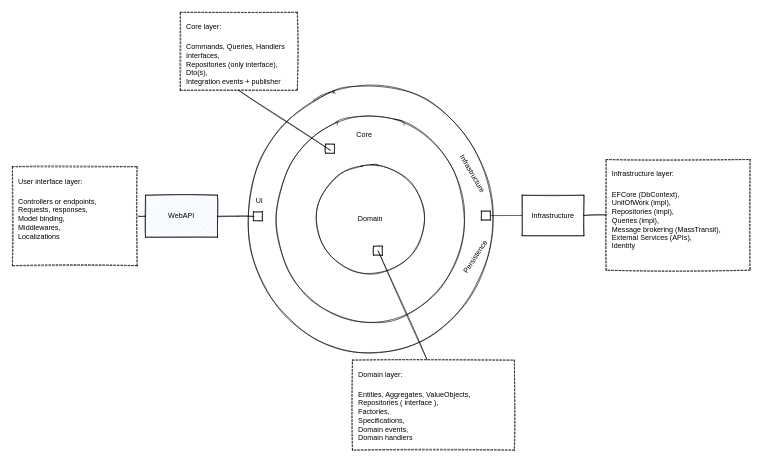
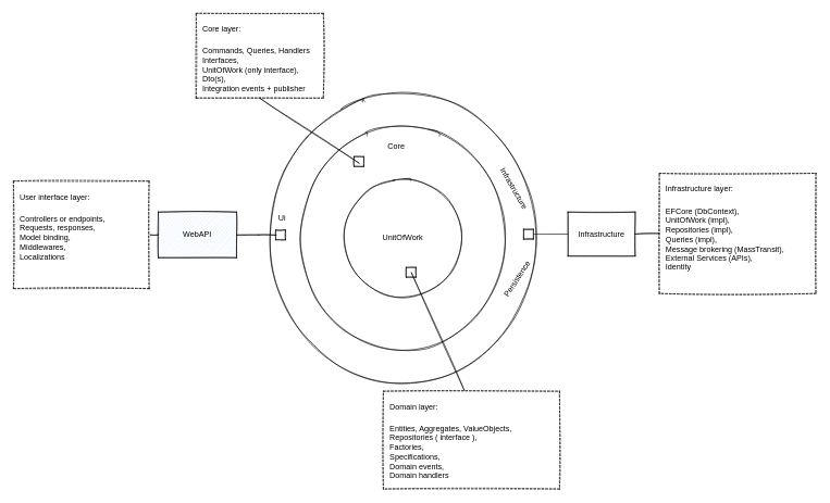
  <mxCell id="0" />
  <mxCell id="1" parent="0" />
  <mxCell id="2" value="" style="ellipse;whiteSpace=wrap;html=1;aspect=fixed;sketch=1;" parent="1" vertex="1"><mxGeometry x="402" y="150" width="430" height="430" as="geometry" /></mxCell>
  <mxCell id="3" value="" style="ellipse;whiteSpace=wrap;html=1;aspect=fixed;sketch=1;" parent="1" vertex="1"><mxGeometry x="452" y="200" width="330" height="330" as="geometry" /></mxCell>
- <mxCell id="4" value="Domain" style="ellipse;whiteSpace=wrap;html=1;aspect=fixed;sketch=1;" parent="1" vertex="1"><mxGeometry x="522" y="270" width="190" height="190" as="geometry" /></mxCell>
+ <mxCell id="4" value="UnitOfWork" style="ellipse;whiteSpace=wrap;html=1;aspect=fixed;sketch=1;" parent="1" vertex="1"><mxGeometry x="522" y="270" width="190" height="190" as="geometry" /></mxCell>
  <mxCell id="5" value="Core" style="text;html=1;strokeColor=none;fillColor=none;align=center;verticalAlign=middle;whiteSpace=wrap;rounded=0;sketch=1;" parent="1" vertex="1"><mxGeometry x="577" y="210" width="60" height="30" as="geometry" /></mxCell>
  <mxCell id="6" style="edgeStyle=orthogonalEdgeStyle;rounded=0;sketch=1;orthogonalLoop=1;jettySize=auto;html=1;fontSize=12;endArrow=none;endFill=0;" parent="1" source="7" edge="1"><mxGeometry relative="1" as="geometry"><mxPoint x="430" y="360" as="targetPoint" /></mxGeometry></mxCell>
  <mxCell id="7" value="WebAPI" style="rounded=0;whiteSpace=wrap;html=1;sketch=1;fillColor=#dae8fc;" parent="1" vertex="1"><mxGeometry x="242" y="325" width="120" height="70" as="geometry" /></mxCell>
  <mxCell id="8" value="Infrastructure" style="rounded=0;whiteSpace=wrap;html=1;sketch=1;" parent="1" vertex="1"><mxGeometry x="870" y="325" width="103" height="67.5" as="geometry" /></mxCell>
  <mxCell id="9" value="Ui" style="text;html=1;strokeColor=none;fillColor=none;align=center;verticalAlign=middle;whiteSpace=wrap;rounded=0;sketch=1;" parent="1" vertex="1"><mxGeometry x="402" y="320" width="60" height="30" as="geometry" /></mxCell>
  <mxCell id="10" value="Infrastructure" style="text;html=1;strokeColor=none;fillColor=none;align=center;verticalAlign=middle;whiteSpace=wrap;rounded=0;sketch=1;rotation=60;" parent="1" vertex="1"><mxGeometry x="757" y="274.25" width="60" height="30" as="geometry" /></mxCell>
  <mxCell id="11" value="" style="rounded=0;whiteSpace=wrap;html=1;sketch=1;" parent="1" vertex="1"><mxGeometry x="422" y="352.5" width="15" height="15" as="geometry" /></mxCell>
  <mxCell id="12" value="" style="whiteSpace=wrap;html=1;aspect=fixed;sketch=1;" parent="1" vertex="1"><mxGeometry x="802" y="351.5" width="15" height="15" as="geometry" /></mxCell>
  <mxCell id="13" value="&lt;h1 style=&quot;&quot;&gt;&lt;font style=&quot;font-size: 12px; font-weight: normal;&quot;&gt;User interface layer:&lt;/font&gt;&lt;/h1&gt;&lt;p style=&quot;&quot;&gt;Controllers or endpoints,&lt;br&gt;Requests, responses,&lt;br&gt;Model binding,&lt;br&gt;Middlewares,&lt;br&gt;&lt;span style=&quot;background-color: initial;&quot;&gt;Localizations&lt;/span&gt;&lt;/p&gt;&lt;p style=&quot;&quot;&gt;&lt;br&gt;&lt;/p&gt;" style="text;html=1;strokeColor=default;fillColor=none;spacing=5;spacingTop=-20;whiteSpace=wrap;overflow=hidden;rounded=0;sketch=1;fontSize=12;dashed=1;spacingLeft=5;" parent="1" vertex="1"><mxGeometry x="20" y="277.5" width="208" height="165" as="geometry" /></mxCell>
  <mxCell id="14" value="&lt;h1 style=&quot;&quot;&gt;&lt;font style=&quot;font-weight: normal; font-size: 12px;&quot;&gt;Domain layer:&lt;/font&gt;&lt;/h1&gt;&lt;p style=&quot;&quot;&gt;Entities, Aggregates, ValueObjects, &lt;br&gt;Repositories ( interface ),&lt;br&gt;Factories, &lt;br&gt;Specifications,&amp;nbsp;&lt;br&gt;Domain events,&lt;br&gt;Domain handlers&lt;/p&gt;" style="text;html=1;strokeColor=default;fillColor=none;spacing=5;spacingTop=-20;whiteSpace=wrap;overflow=hidden;rounded=0;sketch=1;fontSize=12;dashed=1;spacingLeft=5;" parent="1" vertex="1"><mxGeometry x="587" y="600" width="270" height="150" as="geometry" /></mxCell>
  <mxCell id="15" value="" style="whiteSpace=wrap;html=1;aspect=fixed;sketch=1;fontSize=12;" parent="1" vertex="1"><mxGeometry x="622" y="410" width="15" height="15" as="geometry" /></mxCell>
  <mxCell id="16" value="" style="endArrow=none;html=1;rounded=0;fontSize=12;entryX=0;entryY=0.5;entryDx=0;entryDy=0;sketch=1;" parent="1" target="7" edge="1"><mxGeometry width="50" height="50" relative="1" as="geometry"><mxPoint x="230" y="360" as="sourcePoint" /><mxPoint x="542" y="430" as="targetPoint" /></mxGeometry></mxCell>
- <mxCell id="17" value="&lt;h1 style=&quot;&quot;&gt;&lt;font style=&quot;font-size: 12px; font-weight: normal;&quot;&gt;Core layer:&lt;/font&gt;&lt;/h1&gt;&lt;p style=&quot;&quot;&gt;Commands, Queries, Handlers&lt;br&gt;Interfaces,&lt;br&gt;Repositories (only interface),&lt;br&gt;Dto(s),&lt;br&gt;Integration events + publisher&lt;br&gt;&lt;br&gt;&lt;/p&gt;&lt;p style=&quot;&quot;&gt;&lt;br&gt;&lt;/p&gt;&lt;p style=&quot;&quot;&gt;&lt;br&gt;&lt;br&gt;&lt;/p&gt;" style="text;html=1;strokeColor=default;fillColor=none;spacing=5;spacingTop=-20;whiteSpace=wrap;overflow=hidden;rounded=0;sketch=1;fontSize=12;dashed=1;spacingLeft=5;" parent="1" vertex="1"><mxGeometry x="300" y="20" width="195" height="130" as="geometry" /></mxCell>
+ <mxCell id="17" value="&lt;h1 style=&quot;&quot;&gt;&lt;font style=&quot;font-size: 12px; font-weight: normal;&quot;&gt;Core layer:&lt;/font&gt;&lt;/h1&gt;&lt;p style=&quot;&quot;&gt;Commands, Queries, Handlers&lt;br&gt;Interfaces,&lt;br&gt;UnitOfWork (only interface),&lt;br&gt;Dto(s),&lt;br&gt;Integration events + publisher&lt;br&gt;&lt;br&gt;&lt;/p&gt;&lt;p style=&quot;&quot;&gt;&lt;br&gt;&lt;/p&gt;&lt;p style=&quot;&quot;&gt;&lt;br&gt;&lt;br&gt;&lt;/p&gt;" style="text;html=1;strokeColor=default;fillColor=none;spacing=5;spacingTop=-20;whiteSpace=wrap;overflow=hidden;rounded=0;sketch=1;fontSize=12;dashed=1;spacingLeft=5;" parent="1" vertex="1"><mxGeometry x="300" y="20" width="195" height="130" as="geometry" /></mxCell>
  <mxCell id="18" value="" style="whiteSpace=wrap;html=1;aspect=fixed;sketch=1;fontSize=12;" parent="1" vertex="1"><mxGeometry x="542" y="240" width="15" height="15" as="geometry" /></mxCell>
  <mxCell id="19" value="" style="endArrow=none;html=1;rounded=0;sketch=1;fontSize=12;exitX=0.5;exitY=1;exitDx=0;exitDy=0;endFill=0;" parent="1" source="17" edge="1"><mxGeometry width="50" height="50" relative="1" as="geometry"><mxPoint x="702" y="430" as="sourcePoint" /><mxPoint x="550" y="250" as="targetPoint" /></mxGeometry></mxCell>
  <mxCell id="20" value="" style="endArrow=none;html=1;rounded=0;sketch=1;fontSize=12;exitX=0.459;exitY=-0.011;exitDx=0;exitDy=0;endFill=0;exitPerimeter=0;" parent="1" source="14" edge="1"><mxGeometry width="50" height="50" relative="1" as="geometry"><mxPoint x="702" y="430" as="sourcePoint" /><mxPoint x="630" y="418" as="targetPoint" /></mxGeometry></mxCell>
  <mxCell id="21" value="&lt;h1 style=&quot;&quot;&gt;&lt;font style=&quot;font-size: 12px; font-weight: normal;&quot;&gt;Infrastructure layer:&lt;/font&gt;&lt;/h1&gt;&lt;p style=&quot;&quot;&gt;EFCore (DbContext),&lt;br&gt;UnitOfWork (impl),&lt;br&gt;Repositories&amp;nbsp;(impl),&lt;br&gt;Queries (impl),&lt;br&gt;&lt;span style=&quot;background-color: initial;&quot;&gt;Message brokering (MassTransit),&lt;br&gt;&lt;/span&gt;&lt;span style=&quot;background-color: initial;&quot;&gt;External Services (APIs),&lt;br&gt;&lt;/span&gt;&lt;span style=&quot;background-color: initial;&quot;&gt;Identity&lt;/span&gt;&lt;/p&gt;" style="text;html=1;strokeColor=default;fillColor=none;spacing=5;spacingTop=-20;whiteSpace=wrap;overflow=hidden;rounded=0;sketch=1;fontSize=12;dashed=1;spacingLeft=5;" parent="1" vertex="1"><mxGeometry x="1010" y="265.5" width="240" height="184.5" as="geometry" /></mxCell>
  <mxCell id="22" value="" style="endArrow=none;html=1;rounded=0;sketch=1;fontSize=12;entryX=1;entryY=0.5;entryDx=0;entryDy=0;exitX=0;exitY=0.5;exitDx=0;exitDy=0;endFill=0;" parent="1" source="21" target="8" edge="1"><mxGeometry width="50" height="50" relative="1" as="geometry"><mxPoint x="832" y="530" as="sourcePoint" /><mxPoint x="882" y="480" as="targetPoint" /></mxGeometry></mxCell>
  <mxCell id="23" value="Persistence" style="text;html=1;strokeColor=none;fillColor=none;align=center;verticalAlign=middle;whiteSpace=wrap;rounded=0;sketch=1;rotation=-57;" parent="1" vertex="1"><mxGeometry x="762" y="412.5" width="60" height="30" as="geometry" /></mxCell>
  <mxCell id="24" value="" style="endArrow=none;html=1;rounded=0;entryX=0;entryY=0.5;entryDx=0;entryDy=0;" parent="1" source="12" target="8" edge="1"><mxGeometry width="50" height="50" relative="1" as="geometry"><mxPoint x="690" y="320" as="sourcePoint" /><mxPoint x="740" y="270" as="targetPoint" /></mxGeometry></mxCell>
